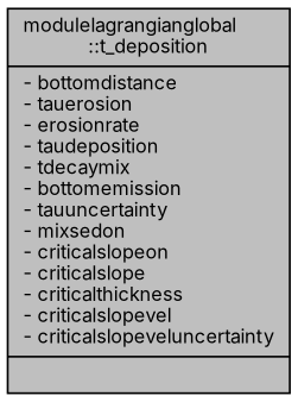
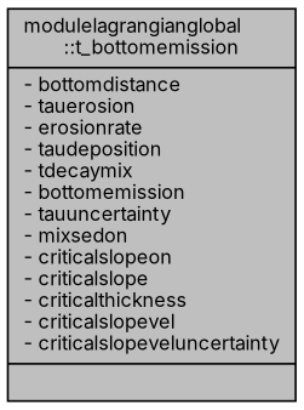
  digraph {
    fontname=Inter
-   n1 [color=black fillcolor=grey75 fontcolor=black fontname=Inter fontsize=10 height=0.2 label="{modulelagrangianglobal\l::t_deposition\n|- bottomdistance\l- tauerosion\l- erosionrate\l- taudeposition\l- tdecaymix\l- bottomemission\l- tauuncertainty\l- mixsedon\l- criticalslopeon\l- criticalslope\l- criticalthickness\l- criticalslopevel\l- criticalslopeveluncertainty\l|}" shape=record style=filled width=0.4]
+   n1 [color=black fillcolor=grey75 fontcolor=black fontname=Inter fontsize=10 height=0.2 label="{modulelagrangianglobal\l::t_bottomemission\n|- bottomdistance\l- tauerosion\l- erosionrate\l- taudeposition\l- tdecaymix\l- bottomemission\l- tauuncertainty\l- mixsedon\l- criticalslopeon\l- criticalslope\l- criticalthickness\l- criticalslopevel\l- criticalslopeveluncertainty\l|}" shape=record style=filled width=0.4]
  }
